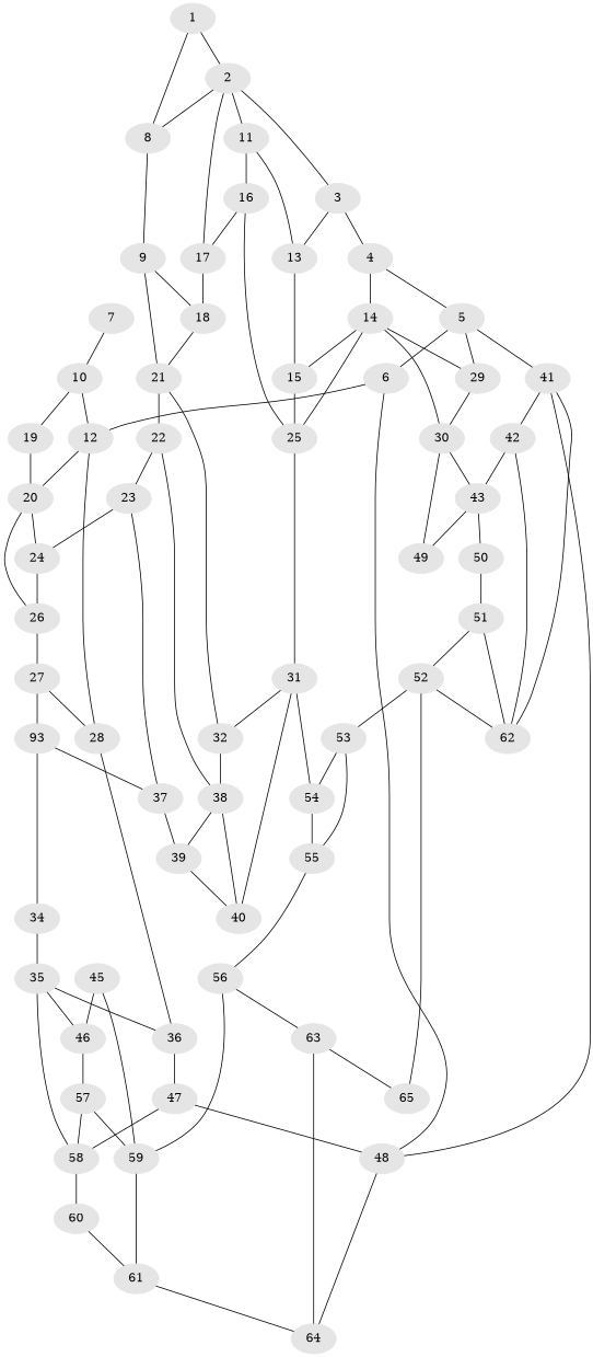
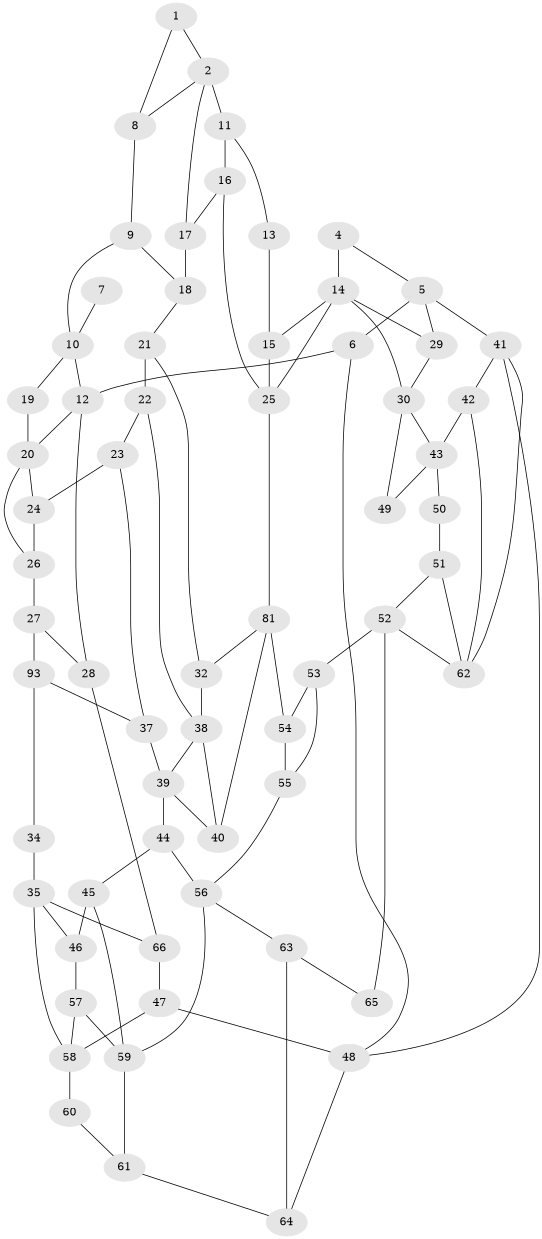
  graph {
    node [color=gray90 style=filled]
    edge [weight=1.0]
    1
    2
    8
-   3
    11
    17
    9
    4
    13
    16
    18
    5
    14
    15
    6
    29
    41
    25
    30
    12
    48
    42
    62
    7
    10
    20
    28
    64
    19
    21
    24
    26
-   36
-   31
+   36 [label=66]
+   31 [label=81]
    43
    49
    22
    32
    27
    23
    38
    37
    40
    39
    54
    n46 [label=93]
    34
    47
    50
    55
    35
    46
    58
    57
    60
+   44
    45
    56
    51
    59
    63
    61
    52
    53
    65
    1 -- 2
    1 -- 8
    2 -- 8
-   2 -- 3
    2 -- 11 [weight=2.0]
    2 -- 17
    8 -- 9 [weight=2.0]
-   3 -- 4
-   3 -- 13 [weight=2.0]
    11 -- 13 [weight=2.0]
    11 -- 16
    17 -- 18
    9 -- 18
-   9 -- 21 [weight=2.0]
+   9 -- 10 [weight=2.0]
    4 -- 5
    4 -- 14 [weight=2.0]
    13 -- 15 [weight=2.0]
    16 -- 17
    16 -- 25
    18 -- 21
    5 -- 6
    5 -- 29
    5 -- 41
    14 -- 15
    14 -- 29
    14 -- 25
    14 -- 30
    15 -- 25
    6 -- 12
    6 -- 48
    29 -- 30
    41 -- 48
    41 -- 42
    41 -- 62
    25 -- 31 [weight=2.0]
    30 -- 43
    30 -- 49
    12 -- 20
    12 -- 28
    48 -- 64
    42 -- 62
    42 -- 43
    7 -- 10 [weight=2.0]
    10 -- 12
    10 -- 19
    20 -- 24
    20 -- 26
    28 -- 36
    19 -- 20 [weight=2.0]
    21 -- 22
    21 -- 32
    24 -- 26
    26 -- 27 [weight=4.0]
    36 -- 47
    31 -- 32
    31 -- 40
    31 -- 54 [weight=2.0]
    43 -- 49 [weight=2.0]
    43 -- 50 [weight=2.0]
    22 -- 23
    22 -- 38
    32 -- 38
    27 -- 28
    27 -- n46
    23 -- 24
    23 -- 37
    38 -- 40
    38 -- 39
    37 -- 39
    39 -- 40
+   39 -- 44 [weight=2.0]
    54 -- 55
    n46 -- 37
    n46 -- 34
    34 -- 35 [weight=2.0]
    47 -- 48
    47 -- 58
    50 -- 51
    55 -- 56
    35 -- 36
    35 -- 46
    35 -- 58 [weight=2.0]
    46 -- 57
    58 -- 60 [weight=2.0]
    57 -- 58
    57 -- 59
    60 -- 61
+   44 -- 45
+   44 -- 56
    45 -- 46
    45 -- 59 [weight=2.0]
    56 -- 59 [weight=2.0]
    56 -- 63
    51 -- 62
    51 -- 52
    59 -- 61
    63 -- 64
    63 -- 65
    61 -- 64
    52 -- 62
    52 -- 53 [weight=2.0]
    52 -- 65 [weight=2.0]
    53 -- 54 [weight=3.0]
    53 -- 55
  }
